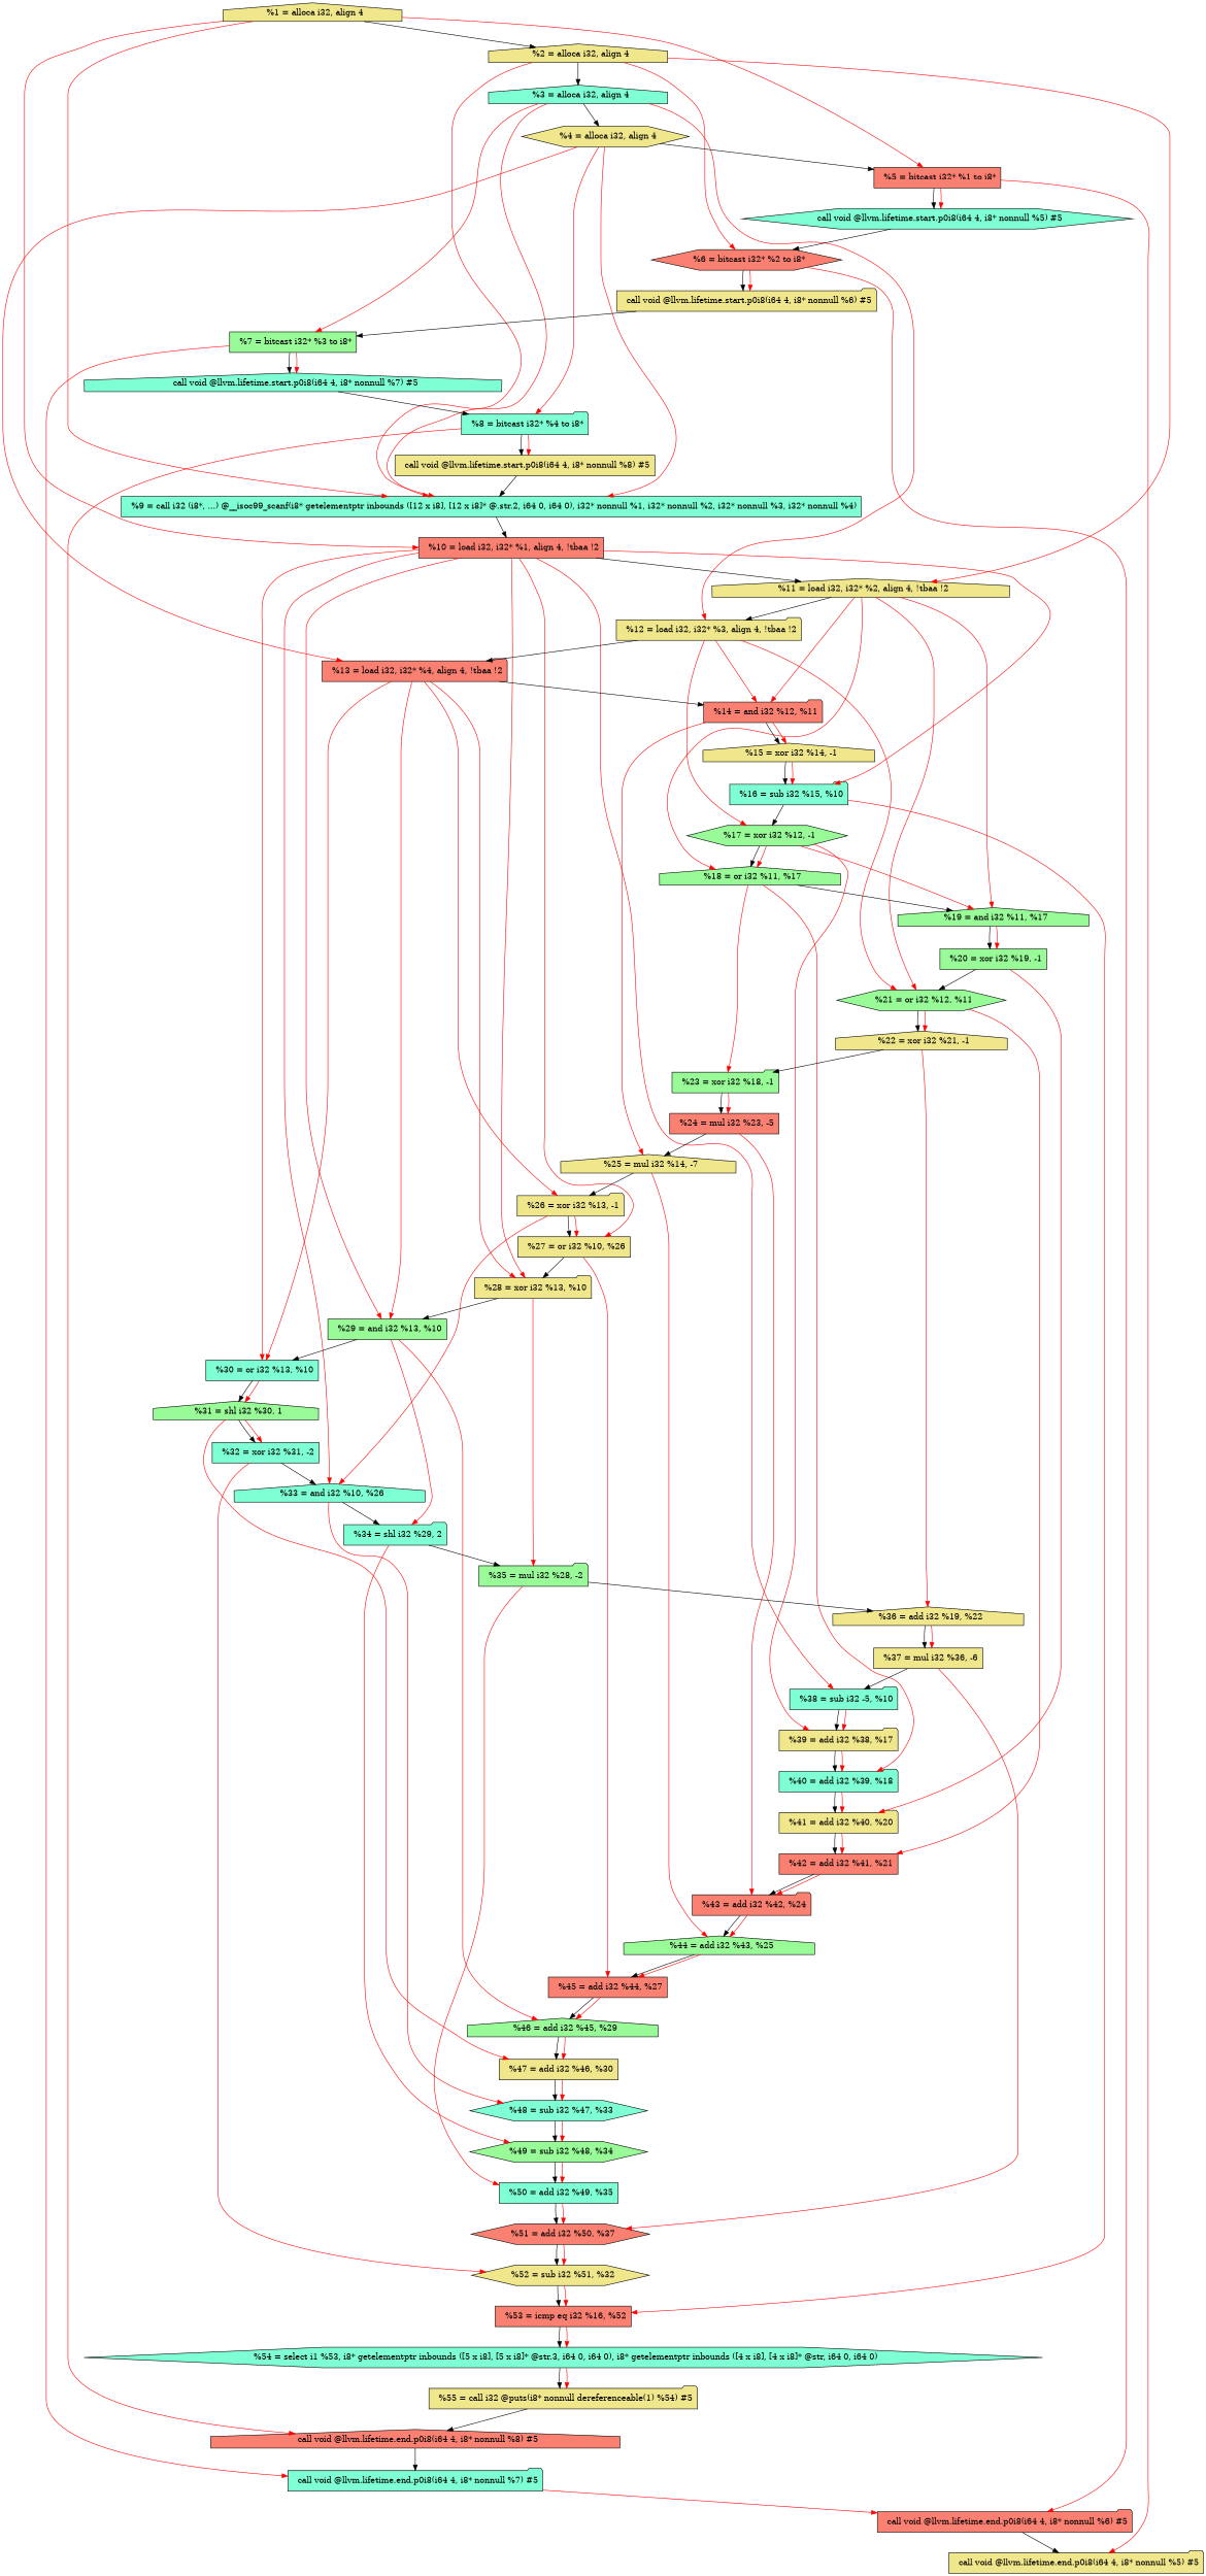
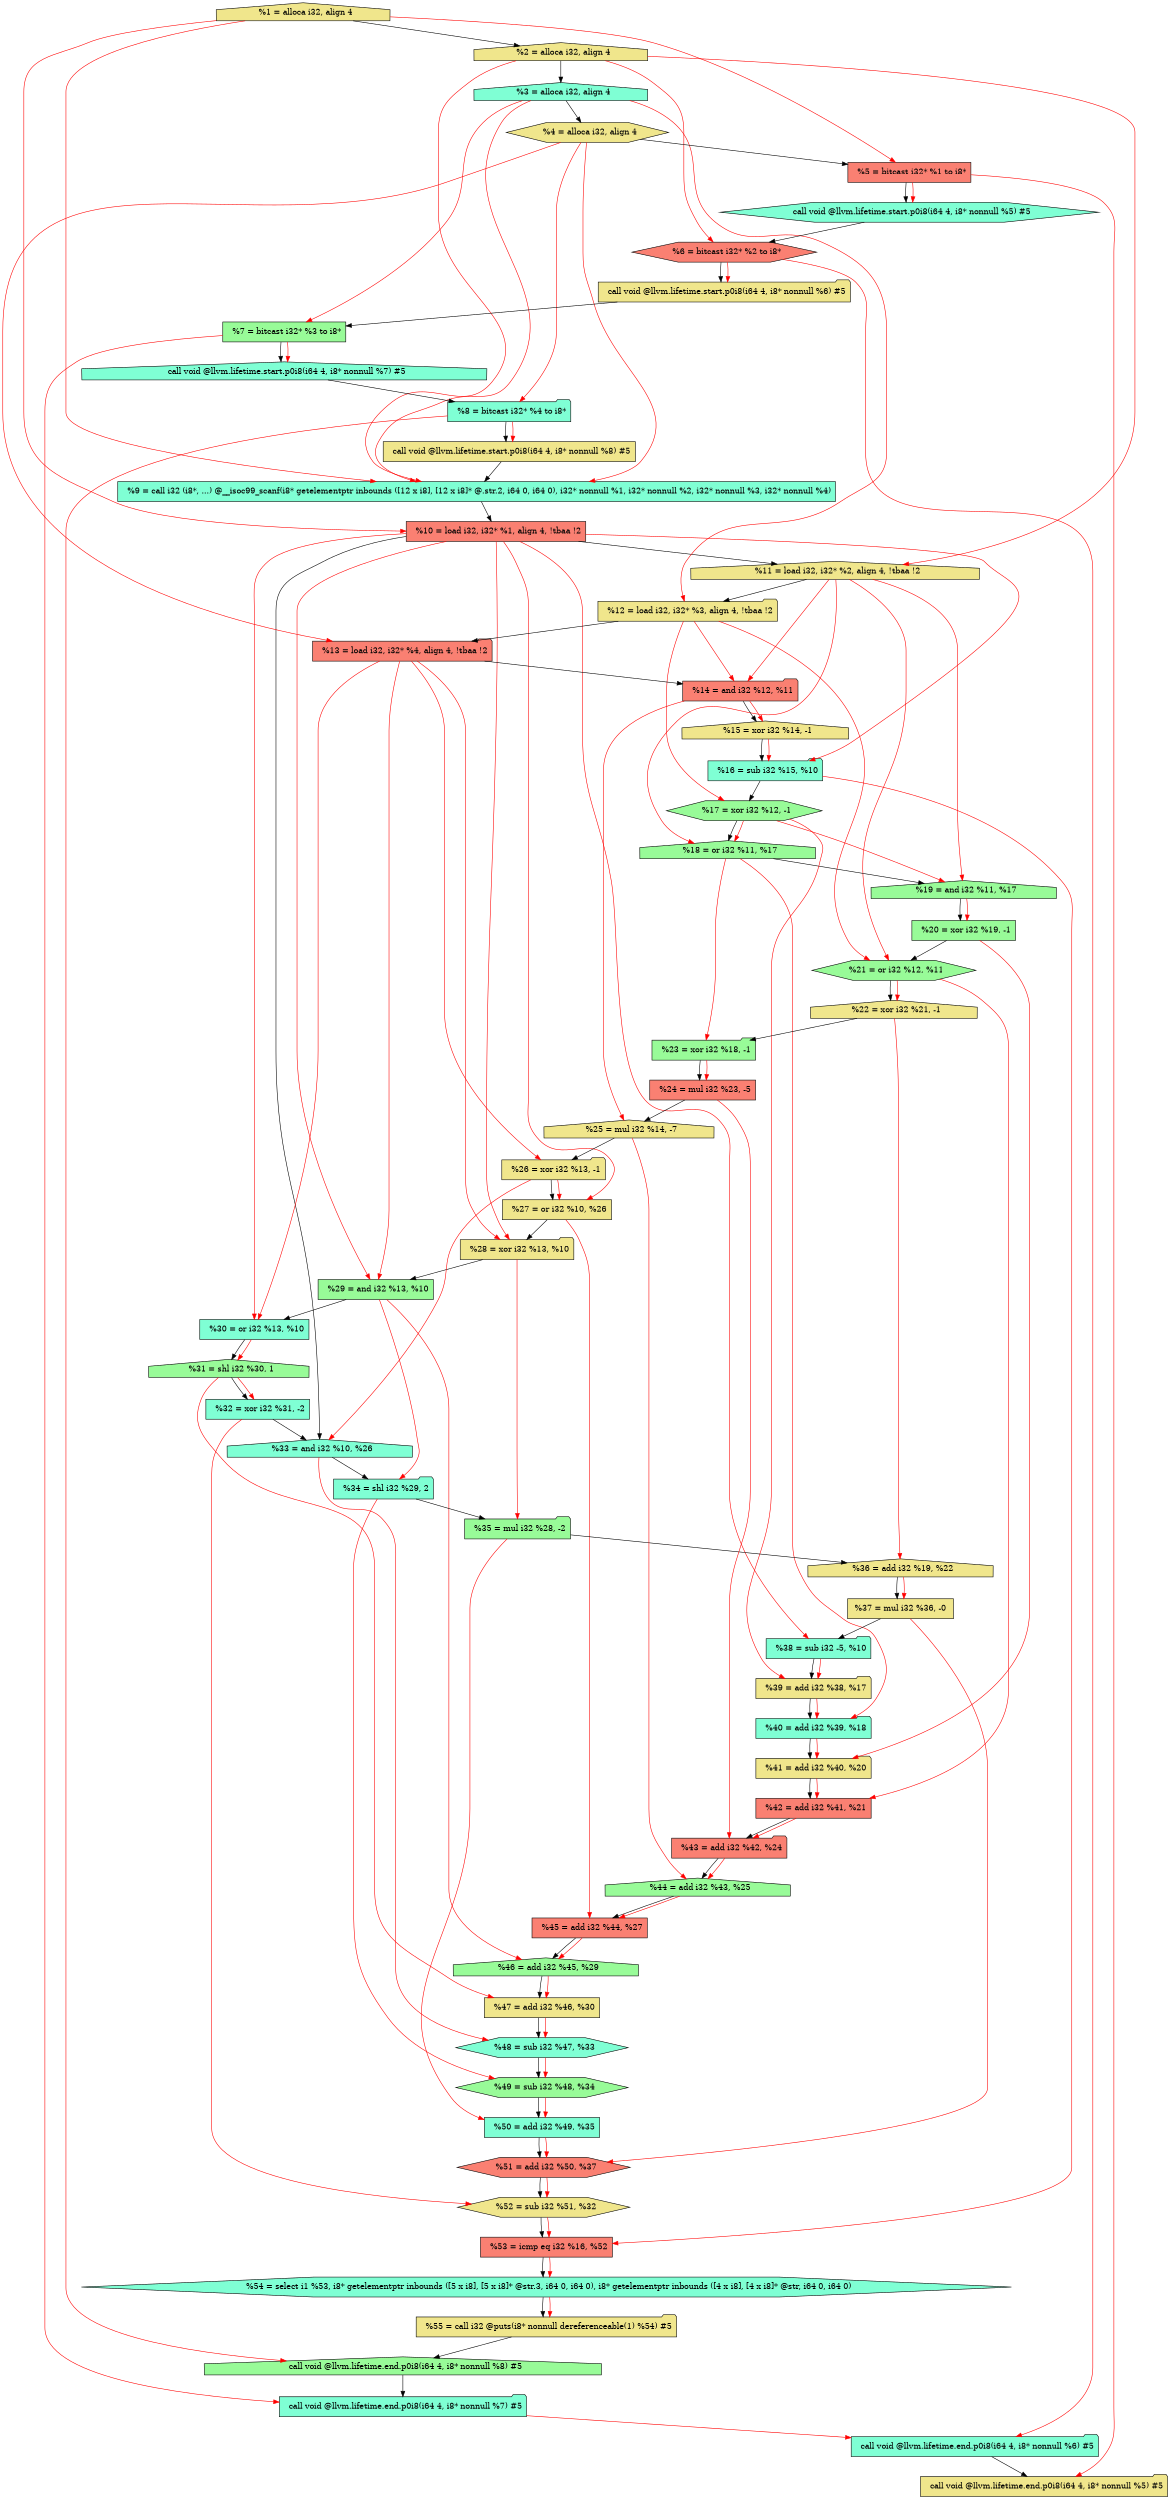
  digraph {
    node [fillcolor=khaki shape=folder style=filled]
    edge [color=red]
    n1 [label="  %1 = alloca i32, align 4" shape=house]
    n2 [label="  %2 = alloca i32, align 4" shape=house]
    n3 [fillcolor=salmon label="  %5 = bitcast i32* %1 to i8*" shape=box]
    n4 [fillcolor=aquamarine label="  %9 = call i32 (i8*, ...) @__isoc99_scanf(i8* getelementptr inbounds ([12 x i8], [12 x i8]* @.str.2, i64 0, i64 0), i32* nonnull %1, i32* nonnull %2, i32* nonnull %3, i32* nonnull %4)" shape=box]
    n5 [fillcolor=salmon label="  %10 = load i32, i32* %1, align 4, !tbaa !2" shape=box]
    n6 [fillcolor=aquamarine label="  %3 = alloca i32, align 4" shape=house]
    n7 [fillcolor=salmon label="  %6 = bitcast i32* %2 to i8*" shape=hexagon]
    n8 [label="  %11 = load i32, i32* %2, align 4, !tbaa !2" shape=house]
    n9 [fillcolor=aquamarine label="  call void @llvm.lifetime.start.p0i8(i64 4, i8* nonnull %5) #5" shape=hexagon]
    n10 [label="  call void @llvm.lifetime.end.p0i8(i64 4, i8* nonnull %5) #5"]
    n11 [fillcolor=aquamarine label="  %16 = sub i32 %15, %10"]
    n12 [label="  %27 = or i32 %10, %26" shape=box]
    n13 [label="  %28 = xor i32 %13, %10"]
    n14 [fillcolor=palegreen label="  %29 = and i32 %13, %10" shape=box]
    n15 [fillcolor=aquamarine label="  %30 = or i32 %13, %10" shape=box]
    n16 [fillcolor=aquamarine label="  %33 = and i32 %10, %26" shape=house]
    n17 [fillcolor=aquamarine label="  %38 = sub i32 -5, %10"]
    n18 [label="  %4 = alloca i32, align 4" shape=hexagon]
    n19 [fillcolor=palegreen label="  %7 = bitcast i32* %3 to i8*" shape=box]
    n20 [label="  %12 = load i32, i32* %3, align 4, !tbaa !2"]
    n21 [label="  call void @llvm.lifetime.start.p0i8(i64 4, i8* nonnull %6) #5"]
-   n22 [fillcolor=salmon label="  call void @llvm.lifetime.end.p0i8(i64 4, i8* nonnull %6) #5"]
+   n22 [fillcolor=aquamarine label="  call void @llvm.lifetime.end.p0i8(i64 4, i8* nonnull %6) #5"]
    n23 [fillcolor=salmon label="  %14 = and i32 %12, %11"]
    n24 [fillcolor=palegreen label="  %18 = or i32 %11, %17" shape=house]
    n25 [fillcolor=palegreen label="  %19 = and i32 %11, %17" shape=house]
    n26 [fillcolor=palegreen label="  %21 = or i32 %12, %11" shape=hexagon]
    n27 [fillcolor=aquamarine label="  %8 = bitcast i32* %4 to i8*"]
    n28 [fillcolor=salmon label="  %13 = load i32, i32* %4, align 4, !tbaa !2"]
    n29 [fillcolor=aquamarine label="  call void @llvm.lifetime.start.p0i8(i64 4, i8* nonnull %7) #5" shape=house]
    n30 [fillcolor=aquamarine label="  call void @llvm.lifetime.end.p0i8(i64 4, i8* nonnull %7) #5"]
    n31 [fillcolor=palegreen label="  %17 = xor i32 %12, -1" shape=hexagon]
    n32 [label="  call void @llvm.lifetime.start.p0i8(i64 4, i8* nonnull %8) #5" shape=box]
-   n33 [fillcolor=salmon label="  call void @llvm.lifetime.end.p0i8(i64 4, i8* nonnull %8) #5" shape=house]
+   n33 [fillcolor=palegreen label="  call void @llvm.lifetime.end.p0i8(i64 4, i8* nonnull %8) #5" shape=house]
    n34 [label="  %26 = xor i32 %13, -1"]
    n35 [fillcolor=salmon label="  %53 = icmp eq i32 %16, %52" shape=box]
    n36 [fillcolor=salmon label="  %45 = add i32 %44, %27" shape=box]
    n37 [fillcolor=palegreen label="  %35 = mul i32 %28, -2"]
    n38 [fillcolor=aquamarine label="  %34 = shl i32 %29, 2"]
    n39 [fillcolor=palegreen label="  %46 = add i32 %45, %29" shape=house]
    n40 [fillcolor=palegreen label="  %31 = shl i32 %30, 1" shape=house]
    n41 [fillcolor=aquamarine label="  %48 = sub i32 %47, %33" shape=hexagon]
    n42 [label="  %39 = add i32 %38, %17"]
    n43 [label="  %15 = xor i32 %14, -1" shape=house]
    n44 [label="  %25 = mul i32 %14, -7" shape=house]
    n45 [fillcolor=palegreen label="  %23 = xor i32 %18, -1"]
    n46 [fillcolor=aquamarine label="  %40 = add i32 %39, %18"]
    n47 [fillcolor=palegreen label="  %20 = xor i32 %19, -1" shape=box]
    n48 [label="  %22 = xor i32 %21, -1" shape=house]
    n49 [fillcolor=salmon label="  %42 = add i32 %41, %21" shape=box]
    n50 [fillcolor=palegreen label="  %44 = add i32 %43, %25" shape=house]
    n51 [fillcolor=aquamarine label="  %54 = select i1 %53, i8* getelementptr inbounds ([5 x i8], [5 x i8]* @str.3, i64 0, i64 0), i8* getelementptr inbounds ([4 x i8], [4 x i8]* @str, i64 0, i64 0)" shape=hexagon]
    n52 [fillcolor=salmon label="  %24 = mul i32 %23, -5" shape=box]
    n53 [label="  %41 = add i32 %40, %20"]
    n54 [label="  %36 = add i32 %19, %22" shape=house]
-   n55 [label="  %37 = mul i32 %36, -6" shape=box]
+   n55 [label="%37 = mul i32 %36, -0" shape=box]
    n56 [fillcolor=salmon label="  %43 = add i32 %42, %24"]
    n57 [fillcolor=aquamarine label="  %50 = add i32 %49, %35" shape=box]
    n58 [fillcolor=palegreen label="  %49 = sub i32 %48, %34" shape=hexagon]
    n59 [label="  %47 = add i32 %46, %30" shape=box]
    n60 [fillcolor=aquamarine label="  %32 = xor i32 %31, -2" shape=box]
    n61 [label="  %52 = sub i32 %51, %32" shape=hexagon]
    n62 [fillcolor=salmon label="  %51 = add i32 %50, %37" shape=hexagon]
    n63 [label="  %55 = call i32 @puts(i8* nonnull dereferenceable(1) %54) #5"]
    n1 -> n2 [color=""]
    n1 -> n3
    n1 -> n4
    n1 -> n5
    n2 -> n4
    n2 -> n6 [color=""]
    n2 -> n7
    n2 -> n8
    n3 -> n9 [color=""]
    n3 -> n9
    n3 -> n10
    n4 -> n5 [color=""]
    n5 -> n8 [color=""]
    n5 -> n11
    n5 -> n12
    n5 -> n13
    n5 -> n14
    n5 -> n15
-   n5 -> n16
+   n5 -> n16 [color=black]
    n5 -> n17
    n6 -> n4
    n6 -> n18 [color=""]
    n6 -> n19
    n6 -> n20
    n7 -> n21 [color=""]
    n7 -> n21
    n7 -> n22
    n8 -> n20 [color=""]
    n8 -> n23
    n8 -> n24
    n8 -> n25
    n8 -> n26
    n9 -> n7 [color=""]
    n11 -> n31 [color=""]
    n11 -> n35
    n12 -> n13 [color=""]
    n12 -> n36
    n13 -> n14 [color=""]
    n13 -> n37
    n14 -> n15 [color=""]
    n14 -> n38
    n14 -> n39
    n15 -> n40 [color=""]
    n15 -> n40
    n16 -> n38 [color=""]
    n16 -> n41
    n17 -> n42 [color=""]
    n17 -> n42
    n18 -> n3 [color=""]
    n18 -> n4
    n18 -> n27
    n18 -> n28
    n19 -> n29 [color=""]
    n19 -> n29
    n19 -> n30
    n20 -> n23
    n20 -> n26
    n20 -> n28 [color=""]
    n20 -> n31
    n21 -> n19 [color=""]
    n22 -> n10 [color=""]
    n23 -> n43 [color=""]
    n23 -> n43
    n23 -> n44
    n24 -> n25 [color=""]
    n24 -> n45
    n24 -> n46
    n25 -> n47 [color=""]
    n25 -> n47
    n26 -> n48 [color=""]
    n26 -> n48
    n26 -> n49
    n27 -> n32 [color=""]
    n27 -> n32
    n27 -> n33
    n28 -> n13
    n28 -> n14
    n28 -> n15
    n28 -> n23 [color=""]
    n28 -> n34
    n29 -> n27 [color=""]
    n30 -> n22
    n31 -> n24 [color=""]
    n31 -> n24
    n31 -> n25
    n31 -> n42
    n32 -> n4 [color=""]
    n33 -> n30 [color=""]
    n34 -> n12 [color=""]
    n34 -> n12
    n34 -> n16
    n35 -> n51 [color=""]
    n35 -> n51
    n36 -> n39 [color=""]
    n36 -> n39
    n37 -> n54 [color=""]
    n37 -> n57
    n38 -> n37 [color=""]
    n38 -> n58
    n39 -> n59 [color=""]
    n39 -> n59
    n40 -> n59
    n40 -> n60 [color=""]
    n40 -> n60
    n41 -> n58 [color=""]
    n41 -> n58
    n42 -> n46 [color=""]
    n42 -> n46
    n43 -> n11 [color=""]
    n43 -> n11
    n44 -> n34 [color=""]
    n44 -> n50
    n45 -> n52 [color=""]
    n45 -> n52
    n46 -> n53 [color=""]
    n46 -> n53
    n47 -> n26 [color=""]
    n47 -> n53
    n48 -> n45 [color=""]
    n48 -> n54
    n49 -> n56 [color=""]
    n49 -> n56
    n50 -> n36 [color=""]
    n50 -> n36
    n51 -> n63 [color=""]
    n51 -> n63
    n52 -> n44 [color=""]
    n52 -> n56
    n53 -> n49 [color=""]
    n53 -> n49
    n54 -> n55 [color=""]
    n54 -> n55
    n55 -> n17 [color=""]
    n55 -> n62
    n56 -> n50 [color=""]
    n56 -> n50
    n57 -> n62 [color=""]
    n57 -> n62
    n58 -> n57 [color=""]
    n58 -> n57
    n59 -> n41 [color=""]
    n59 -> n41
    n60 -> n16 [color=""]
    n60 -> n61
    n61 -> n35 [color=""]
    n61 -> n35
    n62 -> n61 [color=""]
    n62 -> n61
    n63 -> n33 [color=""]
  }
